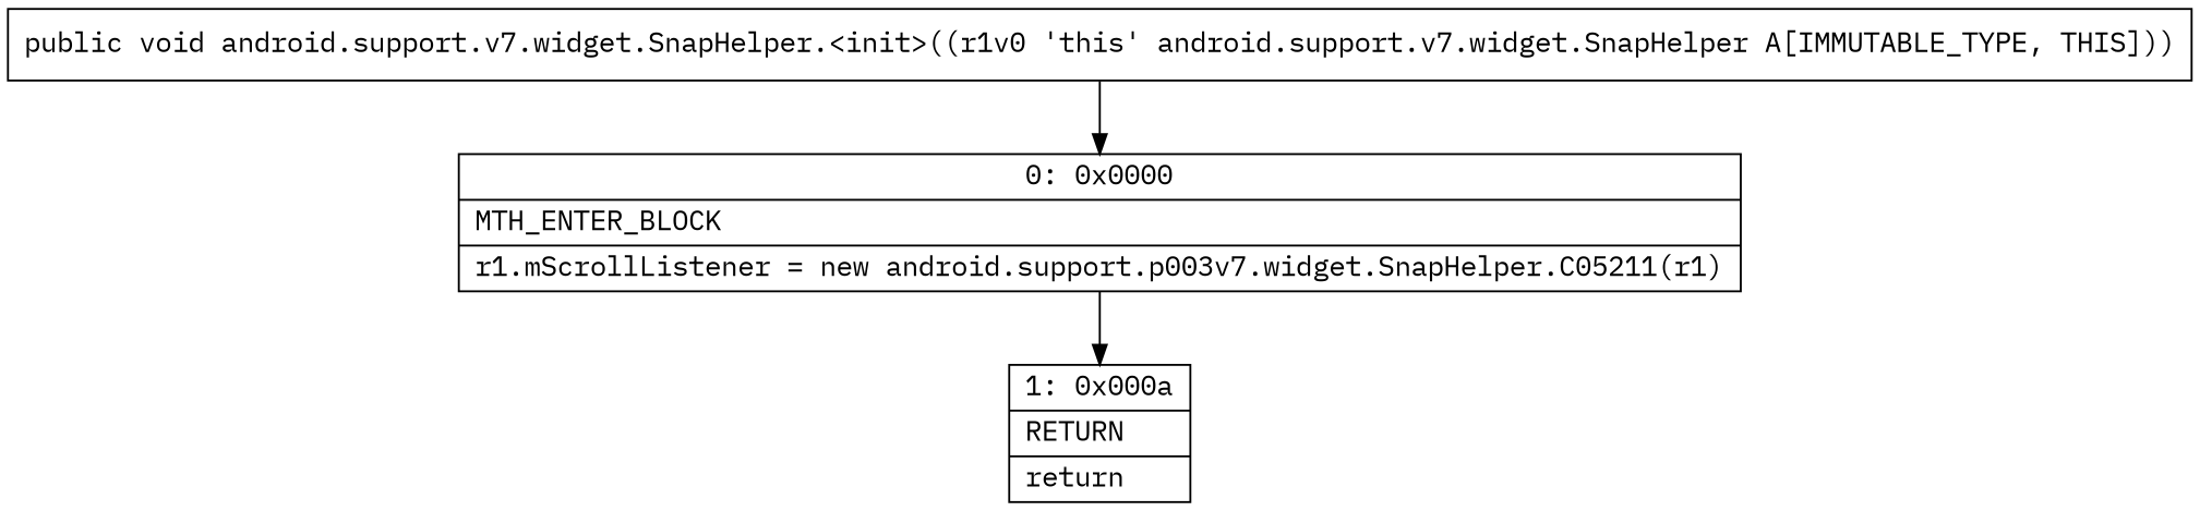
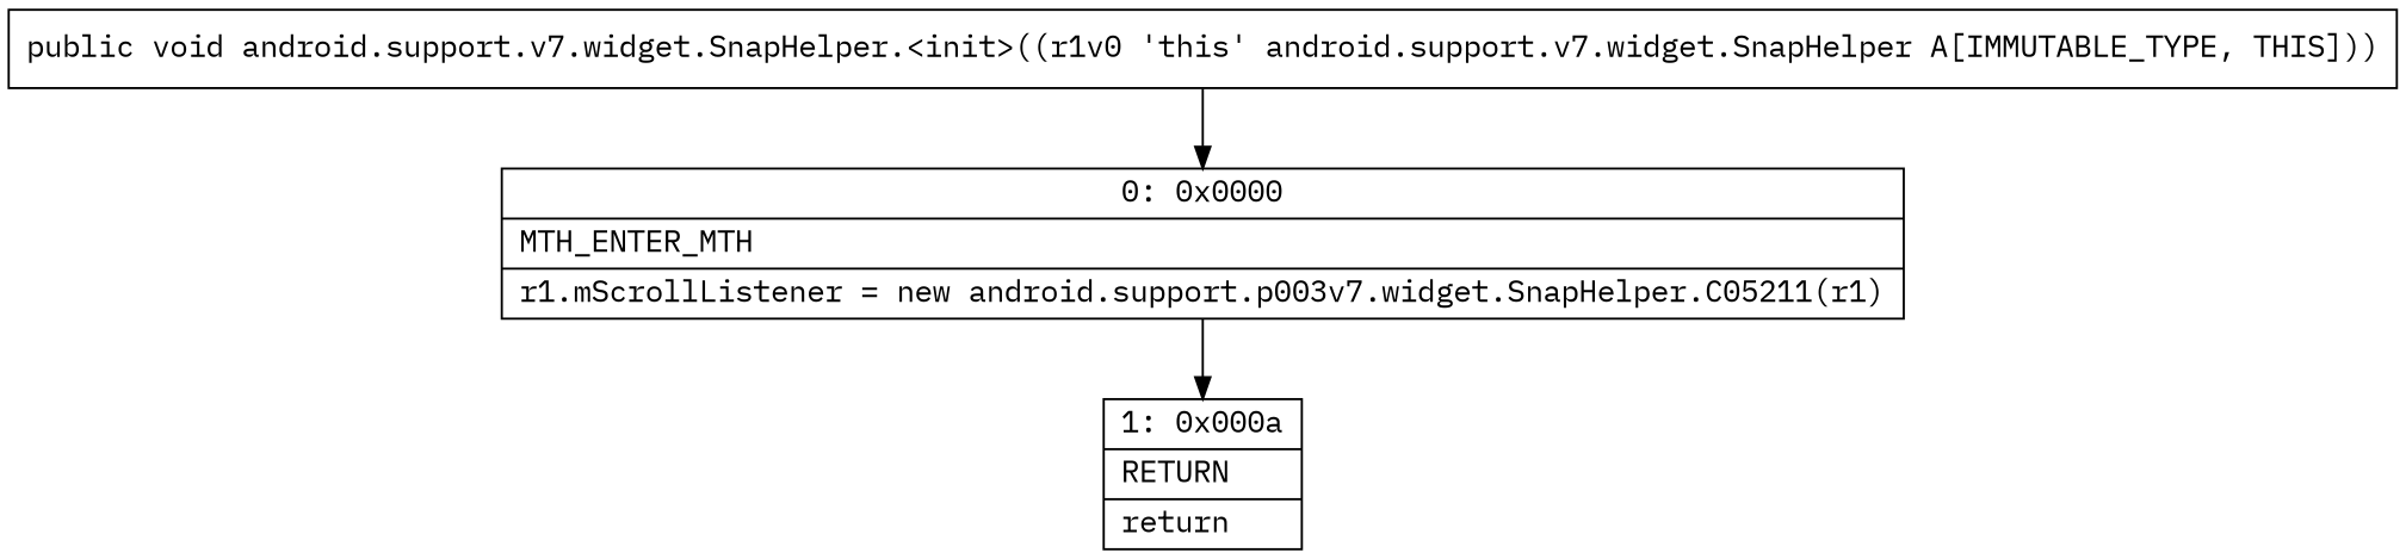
  digraph {
    fontname="IBM Plex Mono"
    node [shape=record fontname="IBM Plex Mono"]
    edge [fontname="IBM Plex Mono"]
-   n1 [label="{0\:\ 0x0000|MTH_ENTER_BLOCK\l|r1.mScrollListener = new android.support.p003v7.widget.SnapHelper.C05211(r1)\l}"]
+   n1 [label="{0\:\ 0x0000|MTH_ENTER_MTH\l|r1.mScrollListener = new android.support.p003v7.widget.SnapHelper.C05211(r1)\l}"]
    n2 [label="{1\:\ 0x000a|RETURN\l|return\l}"]
    n3 [label="{public void android.support.v7.widget.SnapHelper.\<init\>((r1v0 'this' android.support.v7.widget.SnapHelper A[IMMUTABLE_TYPE, THIS])) }"]
    n1 -> n2
    n3 -> n1
  }
